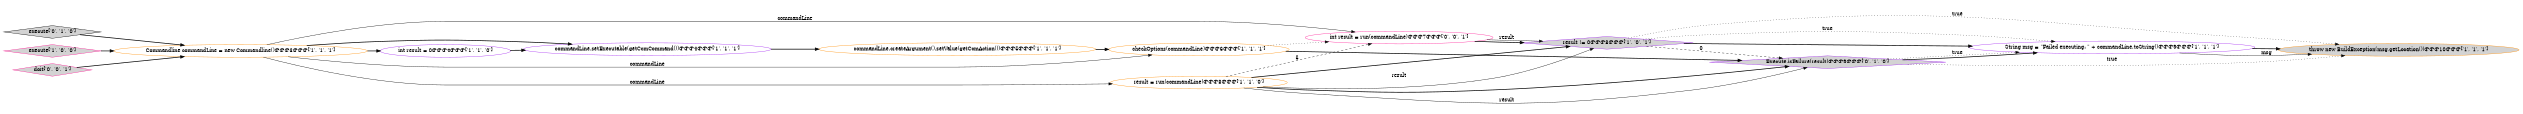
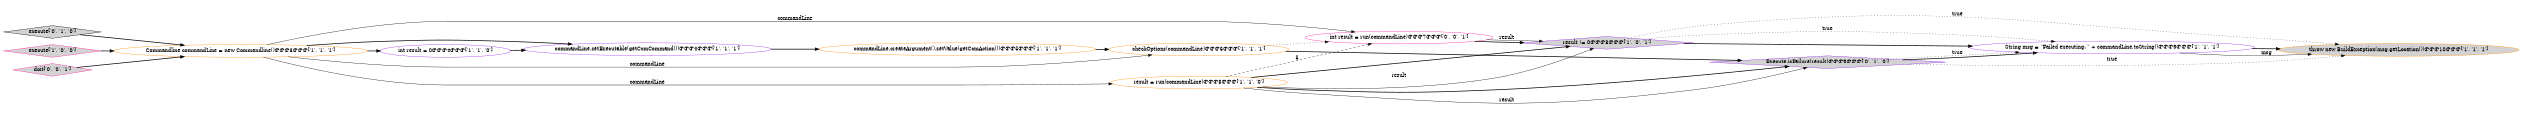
  digraph {
    rankdir=LR
    node [color=purple fillcolor=white shape=ellipse style=filled]
    edge [style=bold]
    n1 [label="String msg = \"Failed executing: \" + commandLine.toString()@@@9@@@['1', '1', '1']"]
    n2 [color=darkorange fillcolor=lightgray label="throw new BuildException(msg,getLocation())@@@10@@@['1', '1', '1']"]
    n3 [color=darkorange label="commandLine.createArgument().setValue(getCcmAction())@@@5@@@['1', '1', '1']"]
    n4 [color=darkorange label="checkOptions(commandLine)@@@6@@@['1', '1', '1']"]
    n5 [color=deeppink label="int result = run(commandLine)@@@7@@@['0', '0', '1']"]
    n6 [fillcolor=lightgray label="Execute.isFailure(result)@@@9@@@['0', '1', '0']" shape=diamond]
    n7 [color=black fillcolor=lightgray label="execute['0', '1', '0']" shape=diamond]
    n8 [color=darkorange label="Commandline commandLine = new Commandline()@@@3@@@['1', '1', '1']"]
    n9 [color=darkorange label="result = run(commandLine)@@@8@@@['1', '1', '0']"]
    n10 [label="int result = 0@@@4@@@['1', '1', '0']"]
    n11 [label="commandLine.setExecutable(getCcmCommand())@@@4@@@['1', '1', '1']"]
    n12 [fillcolor=lightgray label="result != 0@@@8@@@['1', '0', '1']" shape=diamond]
    n13 [color=deeppink fillcolor=lightgray label="execute['1', '0', '0']" shape=diamond]
    n14 [color=deeppink fillcolor=lightgray label="doit['0', '0', '1']" shape=diamond]
    n1 -> n2
    n1 -> n2 [label=msg style=solid]
    n3 -> n4
    n4 -> n5 [style=dotted]
    n4 -> n6
    n5 -> n12
    n5 -> n12 [label=result style=solid]
    n6 -> n1 [label=true style=dotted]
    n6 -> n1
    n6 -> n2 [label=true style=dotted]
    n7 -> n8
    n8 -> n4 [label=commandLine style=solid]
    n8 -> n5 [label=commandLine style=solid]
    n8 -> n9 [label=commandLine style=solid]
    n8 -> n10
    n8 -> n11
    n9 -> n5 [label=5 style=dashed]
    n9 -> n6
    n9 -> n6 [label=result style=solid]
    n9 -> n12
    n9 -> n12 [label=result style=solid]
    n10 -> n11
    n11 -> n3
    n12 -> n1 [label=true style=dotted]
    n12 -> n1
    n12 -> n2 [label=true style=dotted]
-   n12 -> n6 [label=0 style=dashed]
    n13 -> n8
    n14 -> n8
  }
